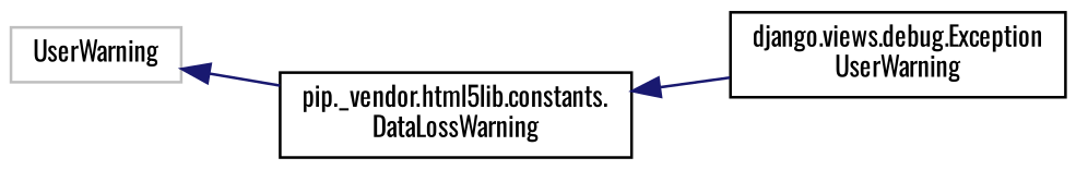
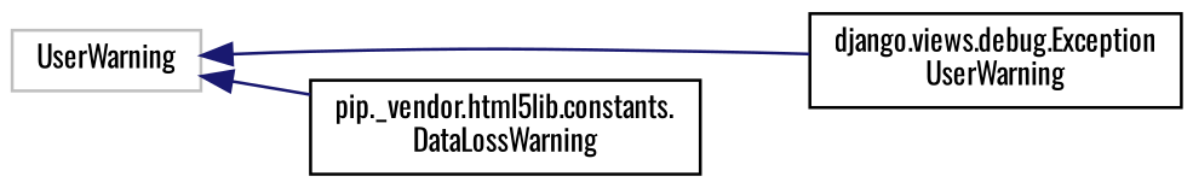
  digraph {
    fontname=Oswald
    rankdir=LR
    node [color=black fillcolor=white fontname=Oswald fontsize=10 shape=record style=filled]
    edge [color=midnightblue dir=back fontname=Oswald fontsize=10 labelfontname=Helvetica labelfontsize=10 style=solid]
    n1 [color=grey75 height=0.2 label=UserWarning width=0.4]
    n2 [height=0.2 label="django.views.debug.Exception\lUserWarning" width=0.4]
    n3 [height=0.2 label="pip._vendor.html5lib.constants.\lDataLossWarning" width=0.4]
-   n3 -> n2
+   n1 -> n2
    n1 -> n3
  }
